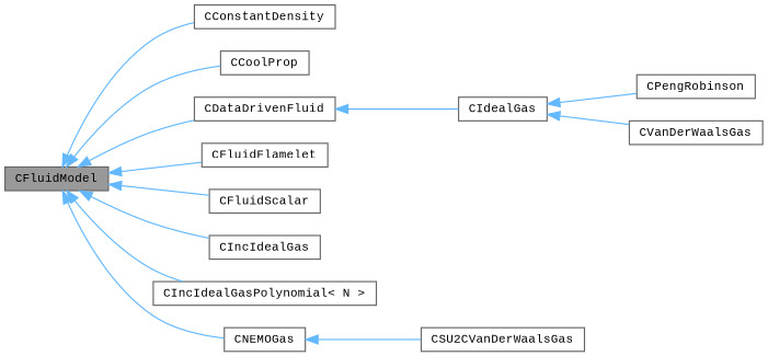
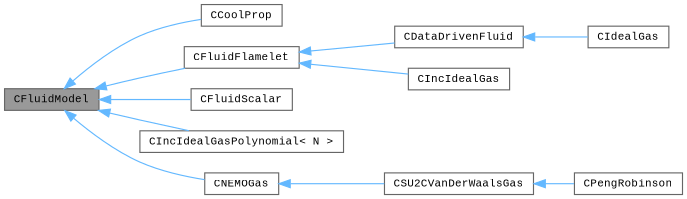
  digraph {
    fontname="Liberation Mono"
    rankdir=LR
    node [color=gray40 fillcolor=white fontname="Liberation Mono" fontsize=10 shape=box style=filled]
    edge [color=steelblue1 dir=back fontname="Liberation Mono" fontsize=10 labelfontname=Helvetica labelfontsize=10 style=solid]
    n1 [fillcolor=grey60 fontcolor=black height=0.2 label=CFluidModel width=0.4]
-   n2 [height=0.2 label=CConstantDensity width=0.4]
    n3 [height=0.2 label=CCoolProp width=0.4]
    n4 [height=0.2 label=CDataDrivenFluid width=0.4]
    n5 [height=0.2 label=CFluidFlamelet width=0.4]
    n6 [height=0.2 label=CFluidScalar width=0.4]
    n7 [height=0.2 label=CIncIdealGas width=0.4]
    n8 [height=0.2 label="CIncIdealGasPolynomial\< N \>" width=0.4]
    n9 [height=0.2 label=CNEMOGas width=0.4]
    n10 [height=0.2 label=CIdealGas width=0.4]
    n11 [height=0.2 label=CPengRobinson width=0.4]
-   n12 [height=0.2 label=CVanDerWaalsGas width=0.4]
    n13 [height=0.2 label=CSU2CVanDerWaalsGas width=0.4]
-   n1 -> n2
    n1 -> n3
-   n1 -> n4
+   n5 -> n4
    n1 -> n5
    n1 -> n6
-   n1 -> n7
+   n5 -> n7
    n1 -> n8
    n1 -> n9
    n4 -> n10
    n9 -> n13
-   n10 -> n11
-   n10 -> n12
+   n13 -> n11
  }
